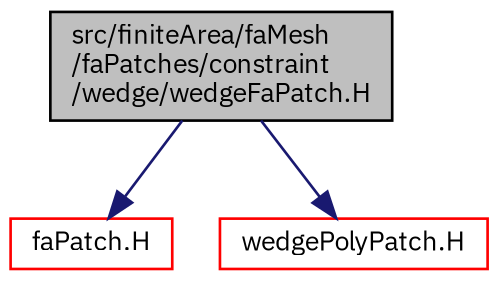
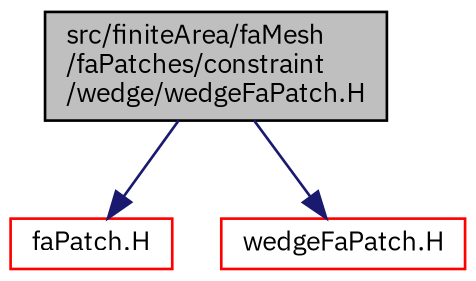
  digraph {
    fontname="IBM Plex Sans"
    node [color=red fontname="IBM Plex Sans" fontsize=10 shape=record]
    edge [color=midnightblue fontname="IBM Plex Sans" fontsize=10 labelfontname=Helvetica labelfontsize=10 style=solid]
    n1 [color=black fillcolor=grey75 fontcolor=black height=0.2 label="src/finiteArea/faMesh\l/faPatches/constraint\l/wedge/wedgeFaPatch.H" style=filled width=0.4]
    n2 [height=0.2 label="faPatch.H" width=0.4]
-   n3 [height=0.2 label="wedgePolyPatch.H" width=0.4]
+   n3 [height=0.2 label="wedgeFaPatch.H" width=0.4]
    n1 -> n2
    n1 -> n3
  }
